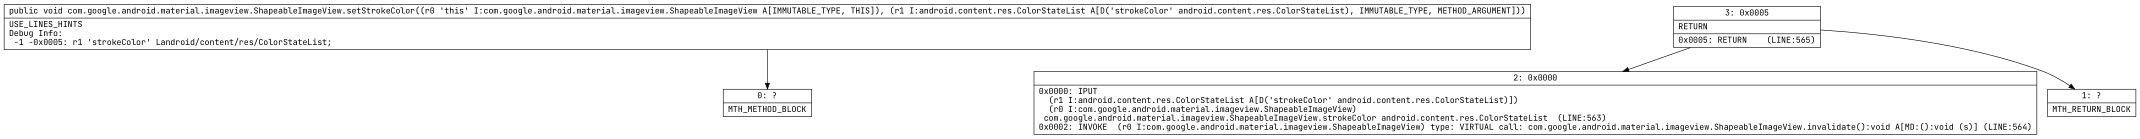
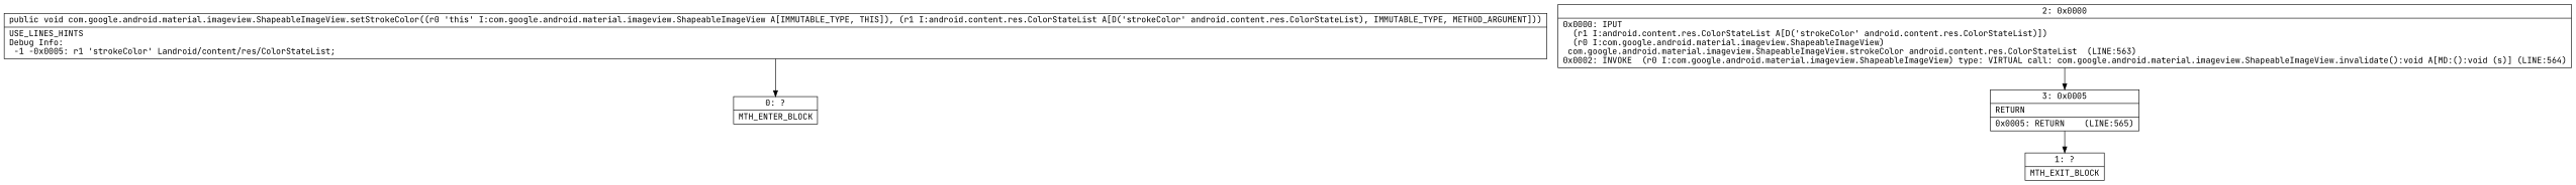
  digraph {
    fontname="JetBrains Mono"
    node [fontname="JetBrains Mono" shape=record]
    edge [fontname="JetBrains Mono"]
-   n1 [label="{0\:\ ?|MTH_METHOD_BLOCK\l}"]
+   n1 [label="{0\:\ ?|MTH_ENTER_BLOCK\l}"]
    n2 [label="{2\:\ 0x0000|0x0000: IPUT  \l  (r1 I:android.content.res.ColorStateList A[D('strokeColor' android.content.res.ColorStateList)])\l  (r0 I:com.google.android.material.imageview.ShapeableImageView)\l com.google.android.material.imageview.ShapeableImageView.strokeColor android.content.res.ColorStateList  (LINE:563)\l0x0002: INVOKE  (r0 I:com.google.android.material.imageview.ShapeableImageView) type: VIRTUAL call: com.google.android.material.imageview.ShapeableImageView.invalidate():void A[MD:():void (s)] (LINE:564)\l}"]
    n3 [label="{3\:\ 0x0005|RETURN\l|0x0005: RETURN    (LINE:565)\l}"]
-   n4 [label="{1\:\ ?|MTH_RETURN_BLOCK\l}"]
+   n4 [label="{1\:\ ?|MTH_EXIT_BLOCK\l}"]
    n5 [label="{public void com.google.android.material.imageview.ShapeableImageView.setStrokeColor((r0 'this' I:com.google.android.material.imageview.ShapeableImageView A[IMMUTABLE_TYPE, THIS]), (r1 I:android.content.res.ColorStateList A[D('strokeColor' android.content.res.ColorStateList), IMMUTABLE_TYPE, METHOD_ARGUMENT]))  | USE_LINES_HINTS\lDebug Info:\l  \-1 \-0x0005: r1 'strokeColor' Landroid\/content\/res\/ColorStateList;\l}"]
-   n3 -> n2
+   n2 -> n3
    n3 -> n4
    n5 -> n1
  }
